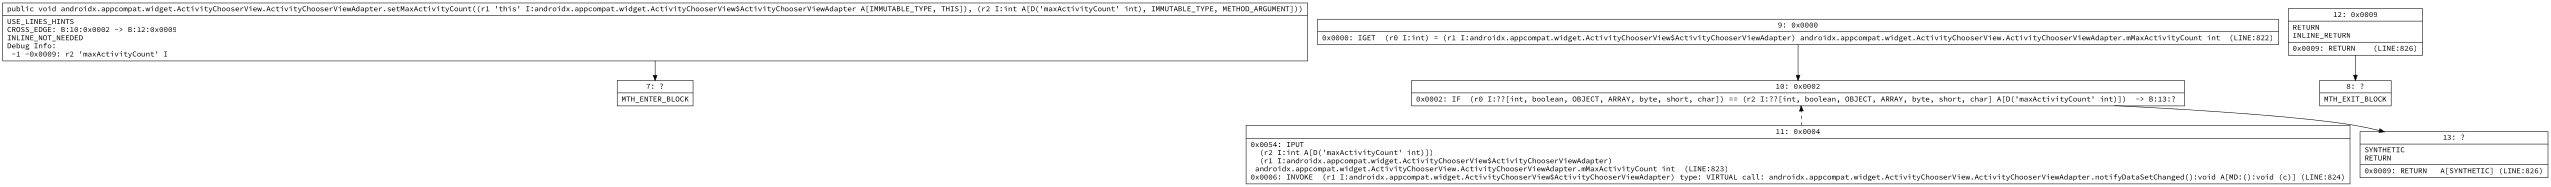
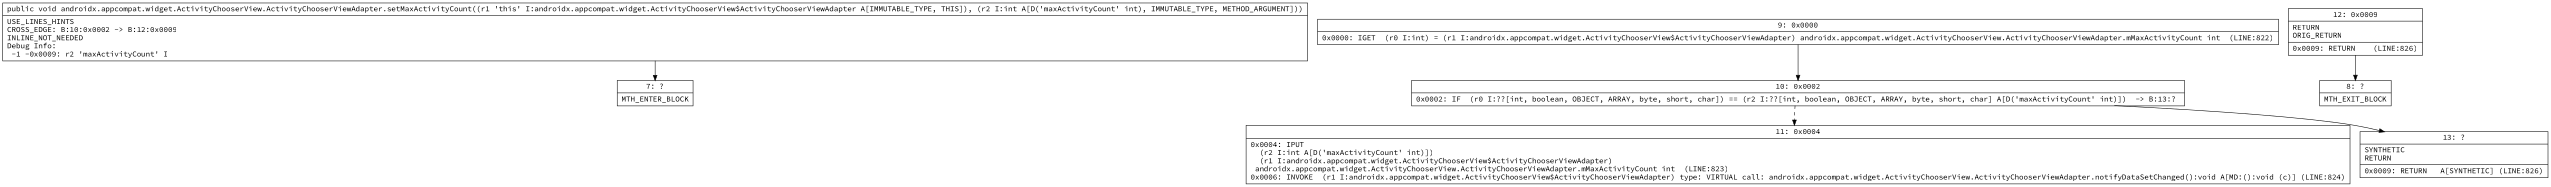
  digraph {
    fontname="Source Code Pro"
    node [fontname="Source Code Pro" shape=record]
    edge [fontname="Source Code Pro"]
    n1 [label="{7\:\ ?|MTH_ENTER_BLOCK\l}"]
    n2 [label="{9\:\ 0x0000|0x0000: IGET  (r0 I:int) = (r1 I:androidx.appcompat.widget.ActivityChooserView$ActivityChooserViewAdapter) androidx.appcompat.widget.ActivityChooserView.ActivityChooserViewAdapter.mMaxActivityCount int  (LINE:822)\l}"]
    n3 [label="{10\:\ 0x0002|0x0002: IF  (r0 I:??[int, boolean, OBJECT, ARRAY, byte, short, char]) == (r2 I:??[int, boolean, OBJECT, ARRAY, byte, short, char] A[D('maxActivityCount' int)])  \-\> B:13:? \l}"]
-   n4 [label="{11\:\ 0x0004|0x0054: IPUT  \l  (r2 I:int A[D('maxActivityCount' int)])\l  (r1 I:androidx.appcompat.widget.ActivityChooserView$ActivityChooserViewAdapter)\l androidx.appcompat.widget.ActivityChooserView.ActivityChooserViewAdapter.mMaxActivityCount int  (LINE:823)\l0x0006: INVOKE  (r1 I:androidx.appcompat.widget.ActivityChooserView$ActivityChooserViewAdapter) type: VIRTUAL call: androidx.appcompat.widget.ActivityChooserView.ActivityChooserViewAdapter.notifyDataSetChanged():void A[MD:():void (c)] (LINE:824)\l}"]
+   n4 [label="{11\:\ 0x0004|0x0004: IPUT  \l  (r2 I:int A[D('maxActivityCount' int)])\l  (r1 I:androidx.appcompat.widget.ActivityChooserView$ActivityChooserViewAdapter)\l androidx.appcompat.widget.ActivityChooserView.ActivityChooserViewAdapter.mMaxActivityCount int  (LINE:823)\l0x0006: INVOKE  (r1 I:androidx.appcompat.widget.ActivityChooserView$ActivityChooserViewAdapter) type: VIRTUAL call: androidx.appcompat.widget.ActivityChooserView.ActivityChooserViewAdapter.notifyDataSetChanged():void A[MD:():void (c)] (LINE:824)\l}"]
    n5 [label="{13\:\ ?|SYNTHETIC\lRETURN\l|0x0009: RETURN   A[SYNTHETIC] (LINE:826)\l}"]
-   n6 [label="{12\:\ 0x0009|RETURN\lINLINE_RETURN\l|0x0009: RETURN    (LINE:826)\l}"]
+   n6 [label="{12\:\ 0x0009|RETURN\lORIG_RETURN\l|0x0009: RETURN    (LINE:826)\l}"]
    n7 [label="{8\:\ ?|MTH_EXIT_BLOCK\l}"]
    n8 [label="{public void androidx.appcompat.widget.ActivityChooserView.ActivityChooserViewAdapter.setMaxActivityCount((r1 'this' I:androidx.appcompat.widget.ActivityChooserView$ActivityChooserViewAdapter A[IMMUTABLE_TYPE, THIS]), (r2 I:int A[D('maxActivityCount' int), IMMUTABLE_TYPE, METHOD_ARGUMENT]))  | USE_LINES_HINTS\lCROSS_EDGE: B:10:0x0002 \-\> B:12:0x0009\lINLINE_NOT_NEEDED\lDebug Info:\l  \-1 \-0x0009: r2 'maxActivityCount' I\l}"]
    n2 -> n3
-   n4 -> n3 [style=dashed]
+   n3 -> n4 [style=dashed]
    n3 -> n5
    n6 -> n7
    n8 -> n1
  }
